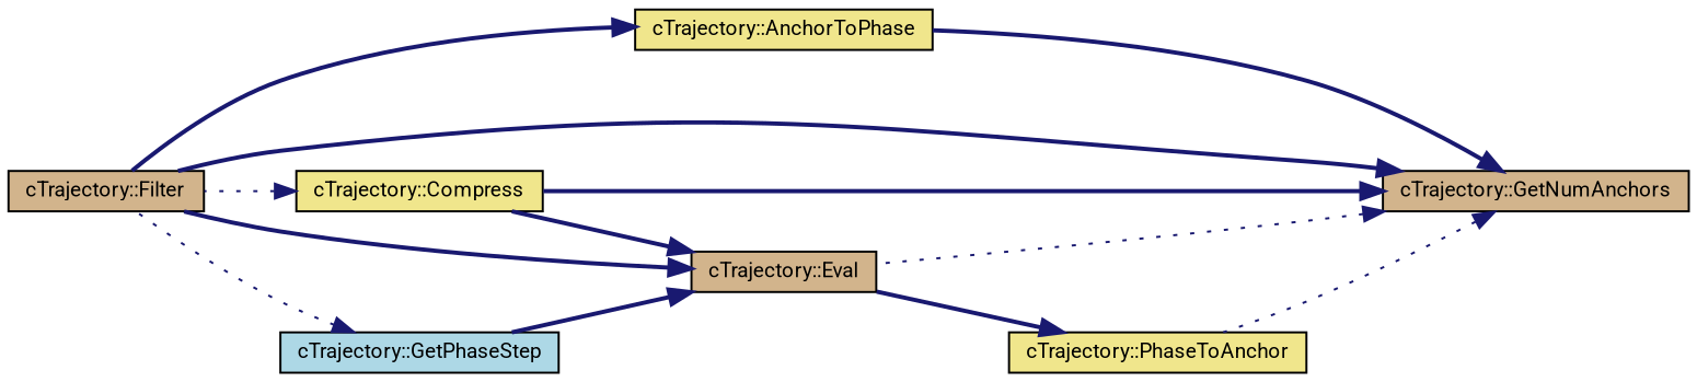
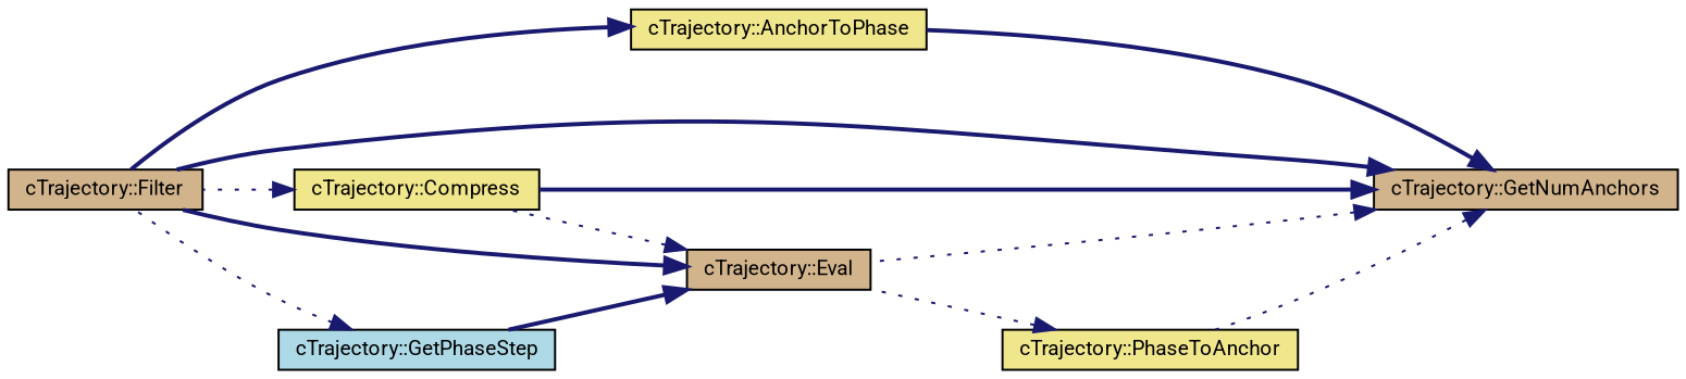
  digraph {
    fontname=Roboto
    rankdir=RL
    node [color=black fillcolor=tan fontname=Roboto fontsize=10 shape=record style=filled]
    edge [color=midnightblue dir=back fontname=Roboto fontsize=10 labelfontname=Helvetica labelfontsize=10 style=bold]
    n1 [fontcolor=black height=0.2 label="cTrajectory::GetNumAnchors" width=0.4]
    n2 [fillcolor=khaki height=0.2 label="cTrajectory::AnchorToPhase" width=0.4]
    n3 [height=0.2 label="cTrajectory::Filter" width=0.4]
    n4 [fillcolor=khaki height=0.2 label="cTrajectory::Compress" width=0.4]
    n5 [height=0.2 label="cTrajectory::Eval" width=0.4]
    n6 [fillcolor=khaki height=0.2 label="cTrajectory::PhaseToAnchor" width=0.4]
    n7 [fillcolor=lightblue height=0.2 label="cTrajectory::GetPhaseStep" width=0.4]
    n1 -> n2
    n1 -> n3
    n1 -> n4
    n1 -> n5 [style=dotted]
    n1 -> n6 [style=dotted]
    n2 -> n3
    n4 -> n3 [style=dotted]
    n5 -> n3
-   n5 -> n4
+   n5 -> n4 [style=dotted]
    n5 -> n7
-   n6 -> n5
+   n6 -> n5 [style=dotted]
    n7 -> n3 [style=dotted]
  }
